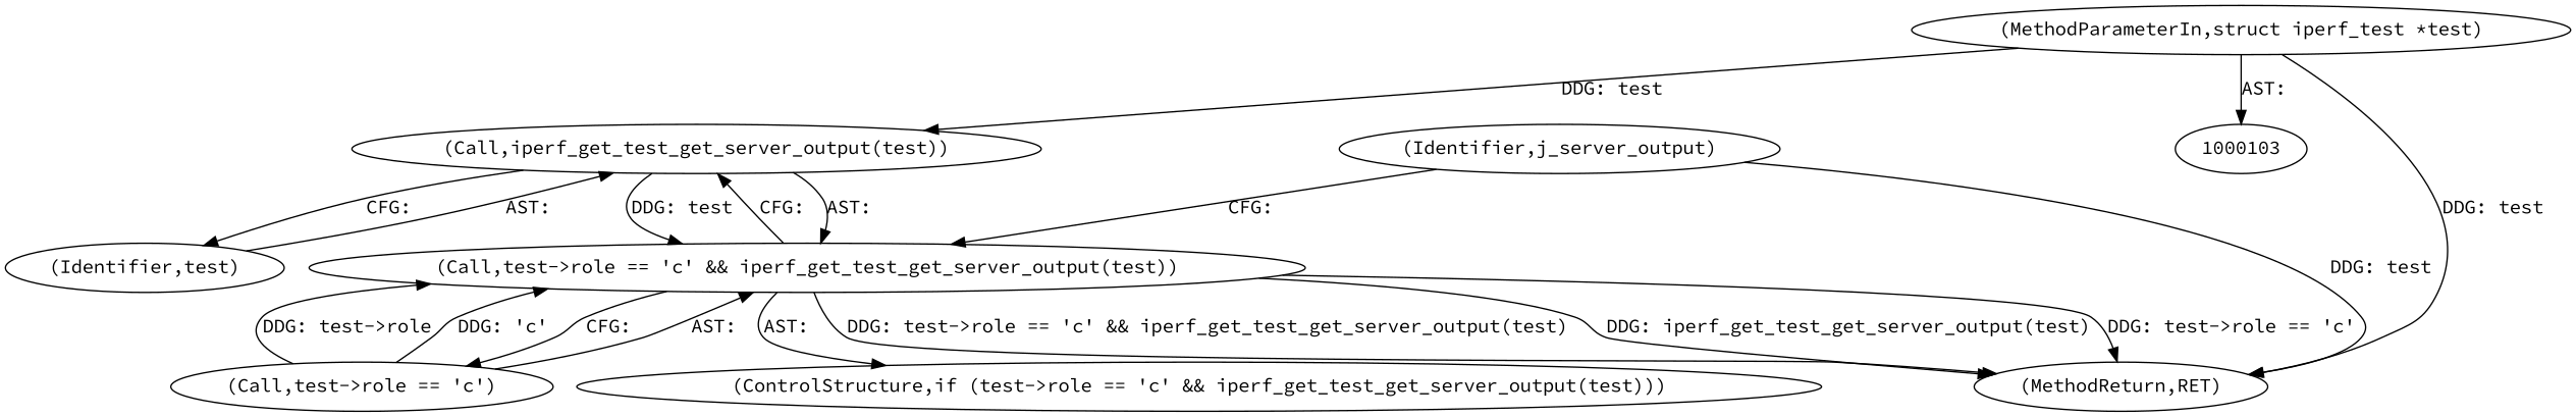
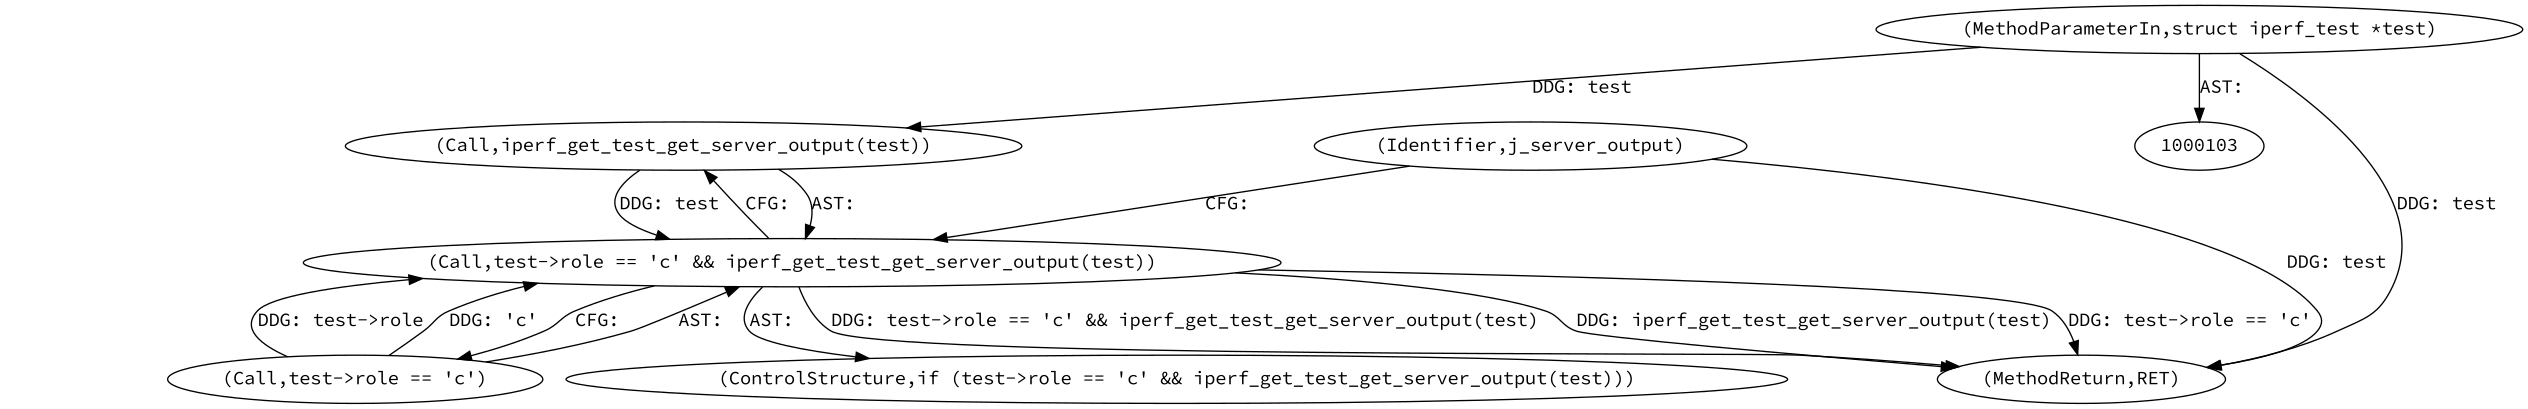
  digraph {
    fontname="Source Code Pro"
    node [fontname="Source Code Pro"]
    edge [fontname="Source Code Pro"]
    n1 [label="(Call,iperf_get_test_get_server_output(test))"]
    n2 [label="(Call,test->role == 'c' && iperf_get_test_get_server_output(test))"]
-   n3 [label="(Identifier,test)"]
    n4 [label="(MethodReturn,RET)"]
    n5 [label="(Call,test->role == 'c')"]
    n6 [label="(ControlStructure,if (test->role == 'c' && iperf_get_test_get_server_output(test)))"]
    n7 [label="(MethodParameterIn,struct iperf_test *test)"]
    1000103
    n9 [label="(Identifier,j_server_output)"]
    n1 -> n2 [label="AST: "]
    n1 -> n2 [label="DDG: test"]
-   n1 -> n3 [label="CFG: "]
    n2 -> n1 [label="CFG: "]
    n2 -> n4 [label="DDG: iperf_get_test_get_server_output(test)"]
    n2 -> n4 [label="DDG: test->role == 'c'"]
    n2 -> n4 [label="DDG: test->role == 'c' && iperf_get_test_get_server_output(test)"]
    n2 -> n5 [label="CFG: "]
    n2 -> n6 [label="AST: "]
-   n3 -> n1 [label="AST: "]
    n5 -> n2 [label="AST: "]
    n5 -> n2 [label="DDG: test->role"]
    n5 -> n2 [label="DDG: 'c'"]
    n7 -> n1 [label="DDG: test"]
    n7 -> n4 [label="DDG: test"]
    n7 -> 1000103 [label="AST: "]
    n9 -> n2 [label="CFG: "]
    n9 -> n4 [label="DDG: test"]
  }
